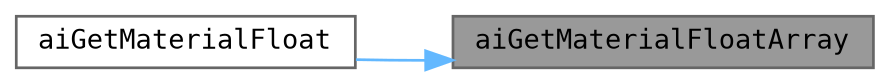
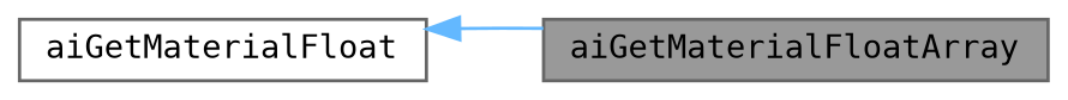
  digraph {
    rankdir=RL
    node [fontname=Terminal fontsize=10 shape=box style=filled]
    n1 [color=gray40 fillcolor=grey60 fontcolor=black height=0.2 label=aiGetMaterialFloatArray width=0.4]
    n2 [color=grey40 fillcolor=white height=0.2 label=aiGetMaterialFloat width=0.4]
-   n1 -> n2 [color=steelblue1 dir=back fontname=Terminal fontsize=10 labelfontname=Helvetica labelfontsize=10 style=solid]
+   n2 -> n1 [color=steelblue1 dir=back fontname=Terminal fontsize=10 labelfontname=Helvetica labelfontsize=10 style=solid]
  }
